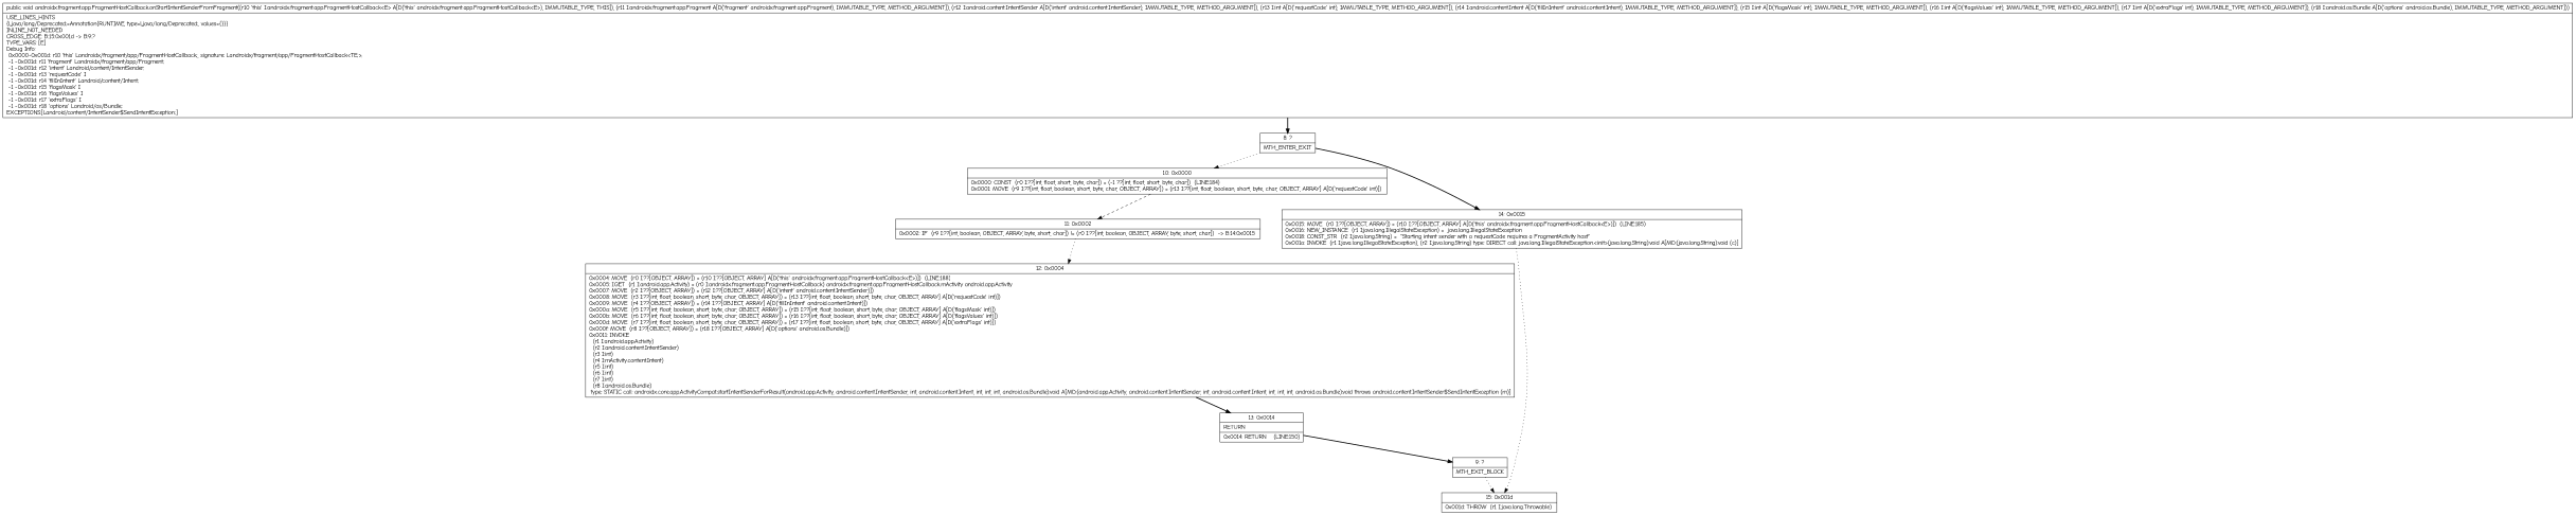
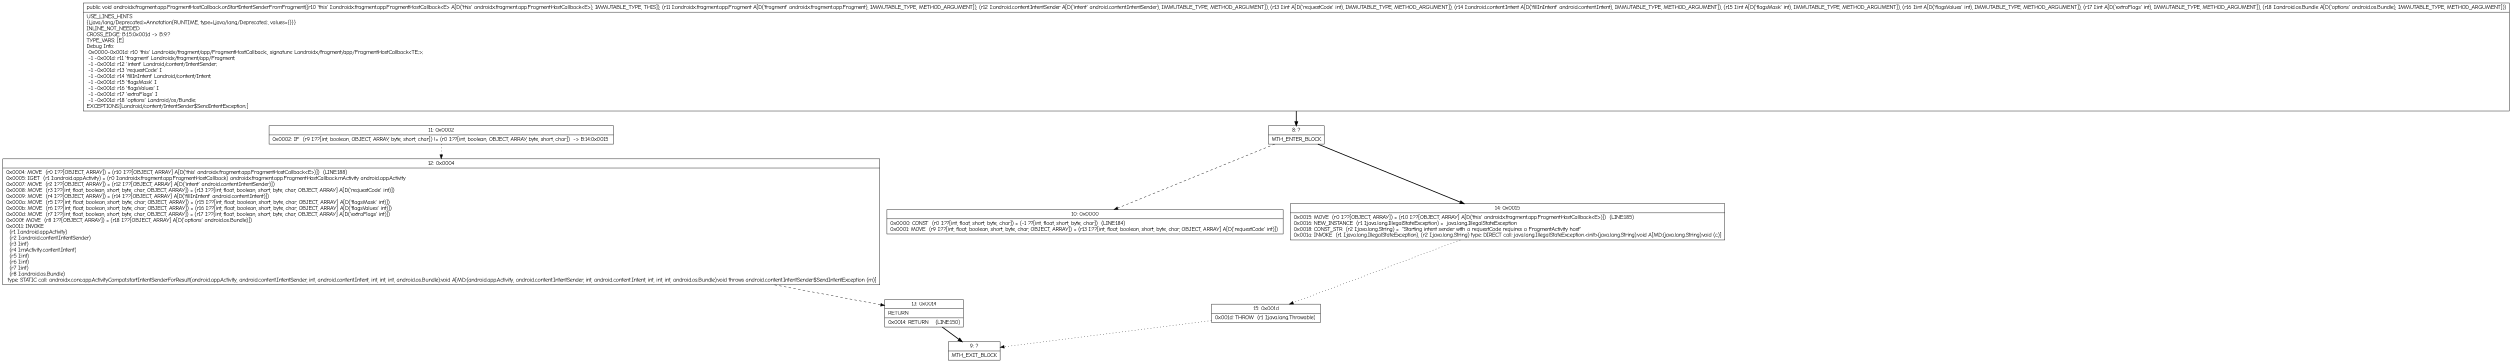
  digraph {
    fontname="Comic Neue"
    node [fontname="Comic Neue" shape=record]
    edge [fontname="Comic Neue" style=dashed]
-   n1 [label="{8\:\ ?|MTH_ENTER_EXIT\l}"]
+   n1 [label="{8\:\ ?|MTH_ENTER_BLOCK\l}"]
    n2 [label="{10\:\ 0x0000|0x0000: CONST  (r0 I:??[int, float, short, byte, char]) = (\-1 ??[int, float, short, byte, char])  (LINE:184)\l0x0001: MOVE  (r9 I:??[int, float, boolean, short, byte, char, OBJECT, ARRAY]) = (r13 I:??[int, float, boolean, short, byte, char, OBJECT, ARRAY] A[D('requestCode' int)]) \l}"]
    n3 [label="{14\:\ 0x0015|0x0015: MOVE  (r0 I:??[OBJECT, ARRAY]) = (r10 I:??[OBJECT, ARRAY] A[D('this' androidx.fragment.app.FragmentHostCallback\<E\>)])  (LINE:185)\l0x0016: NEW_INSTANCE  (r1 I:java.lang.IllegalStateException) =  java.lang.IllegalStateException \l0x0018: CONST_STR  (r2 I:java.lang.String) =  \"Starting intent sender with a requestCode requires a FragmentActivity host\" \l0x001a: INVOKE  (r1 I:java.lang.IllegalStateException), (r2 I:java.lang.String) type: DIRECT call: java.lang.IllegalStateException.\<init\>(java.lang.String):void A[MD:(java.lang.String):void (c)]\l}"]
    n4 [label="{11\:\ 0x0002|0x0002: IF  (r9 I:??[int, boolean, OBJECT, ARRAY, byte, short, char]) != (r0 I:??[int, boolean, OBJECT, ARRAY, byte, short, char])  \-\> B:14:0x0015 \l}"]
    n5 [label="{12\:\ 0x0004|0x0004: MOVE  (r0 I:??[OBJECT, ARRAY]) = (r10 I:??[OBJECT, ARRAY] A[D('this' androidx.fragment.app.FragmentHostCallback\<E\>)])  (LINE:188)\l0x0005: IGET  (r1 I:android.app.Activity) = (r0 I:androidx.fragment.app.FragmentHostCallback) androidx.fragment.app.FragmentHostCallback.mActivity android.app.Activity \l0x0007: MOVE  (r2 I:??[OBJECT, ARRAY]) = (r12 I:??[OBJECT, ARRAY] A[D('intent' android.content.IntentSender)]) \l0x0008: MOVE  (r3 I:??[int, float, boolean, short, byte, char, OBJECT, ARRAY]) = (r13 I:??[int, float, boolean, short, byte, char, OBJECT, ARRAY] A[D('requestCode' int)]) \l0x0009: MOVE  (r4 I:??[OBJECT, ARRAY]) = (r14 I:??[OBJECT, ARRAY] A[D('fillInIntent' android.content.Intent)]) \l0x000a: MOVE  (r5 I:??[int, float, boolean, short, byte, char, OBJECT, ARRAY]) = (r15 I:??[int, float, boolean, short, byte, char, OBJECT, ARRAY] A[D('flagsMask' int)]) \l0x000b: MOVE  (r6 I:??[int, float, boolean, short, byte, char, OBJECT, ARRAY]) = (r16 I:??[int, float, boolean, short, byte, char, OBJECT, ARRAY] A[D('flagsValues' int)]) \l0x000d: MOVE  (r7 I:??[int, float, boolean, short, byte, char, OBJECT, ARRAY]) = (r17 I:??[int, float, boolean, short, byte, char, OBJECT, ARRAY] A[D('extraFlags' int)]) \l0x000f: MOVE  (r8 I:??[OBJECT, ARRAY]) = (r18 I:??[OBJECT, ARRAY] A[D('options' android.os.Bundle)]) \l0x0011: INVOKE  \l  (r1 I:android.app.Activity)\l  (r2 I:android.content.IntentSender)\l  (r3 I:int)\l  (r4 I:mActivity.content.Intent)\l  (r5 I:int)\l  (r6 I:int)\l  (r7 I:int)\l  (r8 I:android.os.Bundle)\l type: STATIC call: androidx.core.app.ActivityCompat.startIntentSenderForResult(android.app.Activity, android.content.IntentSender, int, android.content.Intent, int, int, int, android.os.Bundle):void A[MD:(android.app.Activity, android.content.IntentSender, int, android.content.Intent, int, int, int, android.os.Bundle):void throws android.content.IntentSender$SendIntentException (m)]\l}"]
    n6 [label="{13\:\ 0x0014|RETURN\l|0x0014: RETURN    (LINE:150)\l}"]
    n7 [label="{15\:\ 0x001d|0x001d: THROW  (r1 I:java.lang.Throwable) \l}"]
    n8 [label="{9\:\ ?|MTH_EXIT_BLOCK\l}"]
    n9 [label="{public void androidx.fragment.app.FragmentHostCallback.onStartIntentSenderFromFragment((r10 'this' I:androidx.fragment.app.FragmentHostCallback\<E\> A[D('this' androidx.fragment.app.FragmentHostCallback\<E\>), IMMUTABLE_TYPE, THIS]), (r11 I:androidx.fragment.app.Fragment A[D('fragment' androidx.fragment.app.Fragment), IMMUTABLE_TYPE, METHOD_ARGUMENT]), (r12 I:android.content.IntentSender A[D('intent' android.content.IntentSender), IMMUTABLE_TYPE, METHOD_ARGUMENT]), (r13 I:int A[D('requestCode' int), IMMUTABLE_TYPE, METHOD_ARGUMENT]), (r14 I:android.content.Intent A[D('fillInIntent' android.content.Intent), IMMUTABLE_TYPE, METHOD_ARGUMENT]), (r15 I:int A[D('flagsMask' int), IMMUTABLE_TYPE, METHOD_ARGUMENT]), (r16 I:int A[D('flagsValues' int), IMMUTABLE_TYPE, METHOD_ARGUMENT]), (r17 I:int A[D('extraFlags' int), IMMUTABLE_TYPE, METHOD_ARGUMENT]), (r18 I:android.os.Bundle A[D('options' android.os.Bundle), IMMUTABLE_TYPE, METHOD_ARGUMENT]))  | USE_LINES_HINTS\l\{Ljava\/lang\/Deprecated;=Annotation\{RUNTIME, type=Ljava\/lang\/Deprecated;, values=\{\}\}\}\lINLINE_NOT_NEEDED\lCROSS_EDGE: B:15:0x001d \-\> B:9:?\lTYPE_VARS: [E]\lDebug Info:\l  0x0000\-0x001d: r10 'this' Landroidx\/fragment\/app\/FragmentHostCallback;, signature: Landroidx\/fragment\/app\/FragmentHostCallback\<TE;\>;\l  \-1 \-0x001d: r11 'fragment' Landroidx\/fragment\/app\/Fragment;\l  \-1 \-0x001d: r12 'intent' Landroid\/content\/IntentSender;\l  \-1 \-0x001d: r13 'requestCode' I\l  \-1 \-0x001d: r14 'fillInIntent' Landroid\/content\/Intent;\l  \-1 \-0x001d: r15 'flagsMask' I\l  \-1 \-0x001d: r16 'flagsValues' I\l  \-1 \-0x001d: r17 'extraFlags' I\l  \-1 \-0x001d: r18 'options' Landroid\/os\/Bundle;\lEXCEPTIONS:[Landroid\/content\/IntentSender$SendIntentException;]\l}"]
-   n1 -> n2 [style=dotted]
+   n1 -> n2
    n1 -> n3 [style=bold]
-   n2 -> n4
    n3 -> n7 [style=dotted]
    n4 -> n5 [style=dotted]
-   n5 -> n6 [style=bold]
+   n5 -> n6
    n6 -> n8 [style=bold]
-   n8 -> n7 [style=dotted]
+   n7 -> n8 [style=dotted]
    n9 -> n1 [style=bold]
  }
